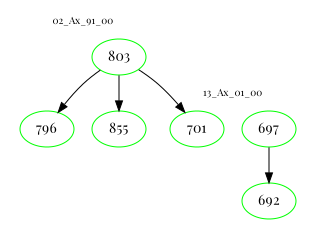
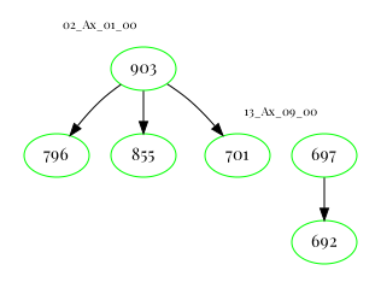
  digraph {
    fontname="Playfair Display"
    node [color=green fontname="Playfair Display"]
    edge [color=black fontname="Playfair Display"]
-   n1 [label=803]
+   n1 [label=903]
    n2 [label=796]
    n3 [label=855]
    n4 [label=697]
    n5 [label=692]
    n6 [label=701]
    subgraph cluster_1 {
      color=white
      fontsize=10
-     label="02_Ax_91_00"
+     label="02_Ax_01_00"
      n1
      n2
      n3
    }
    subgraph cluster_2 {
      color=white
      fontsize=10
-     label="13_Ax_01_00"
+     label="13_Ax_09_00"
      n4
      n5
      n6
    }
    n1 -> n2
    n1 -> n3
    n1 -> n6
    n4 -> n5
  }
